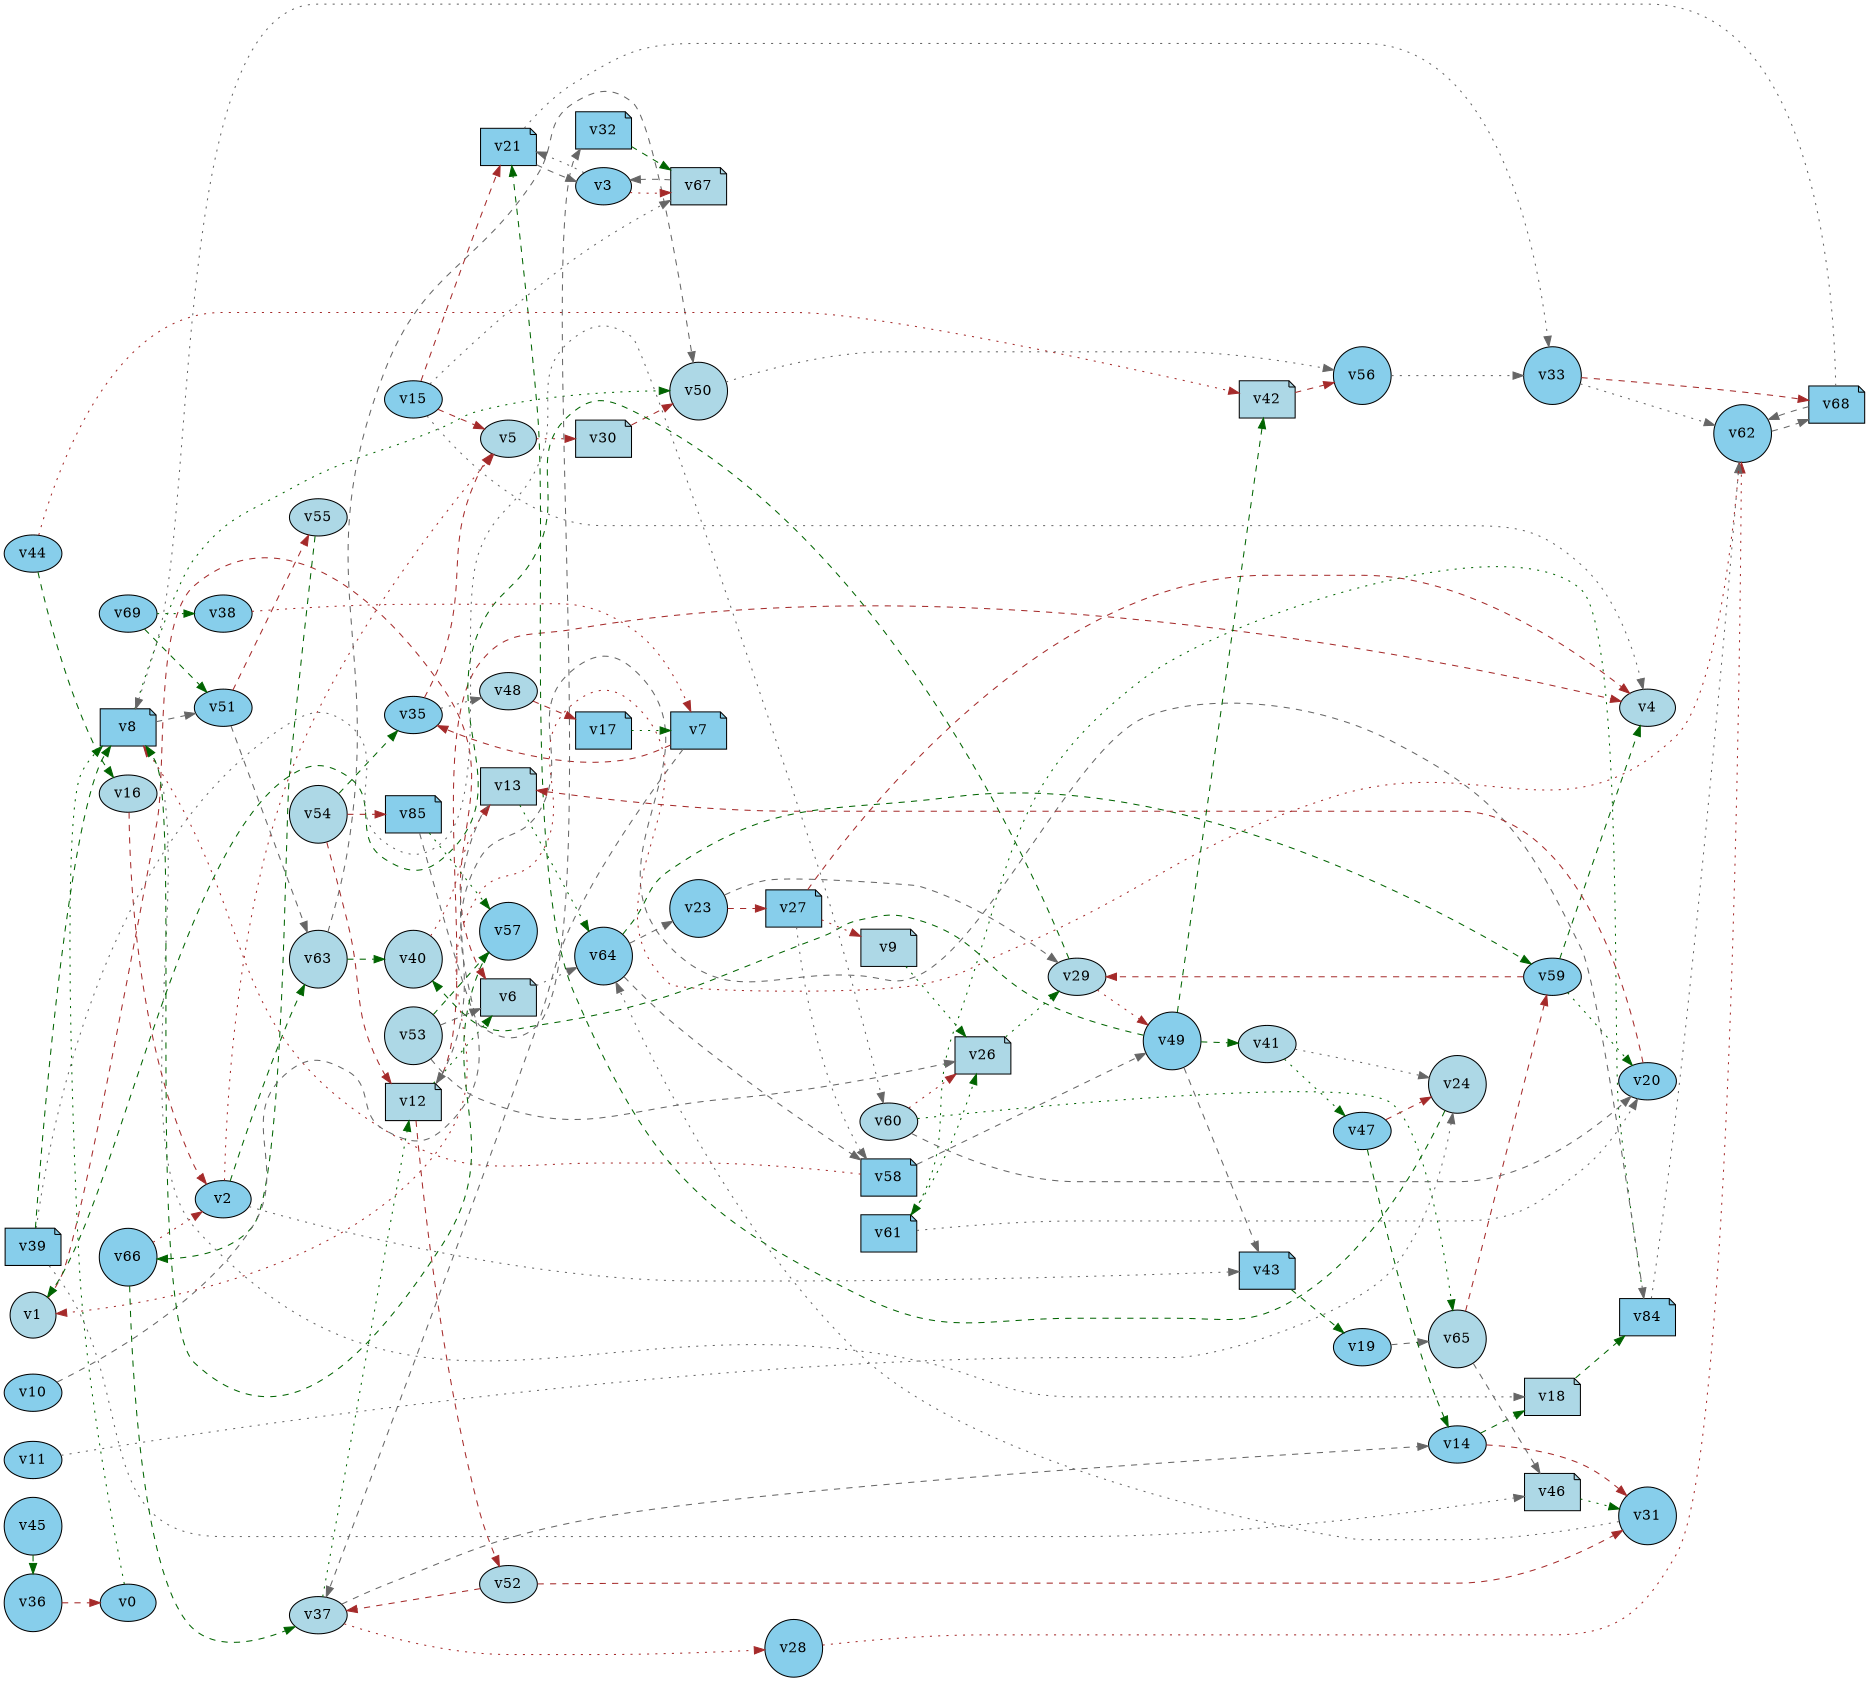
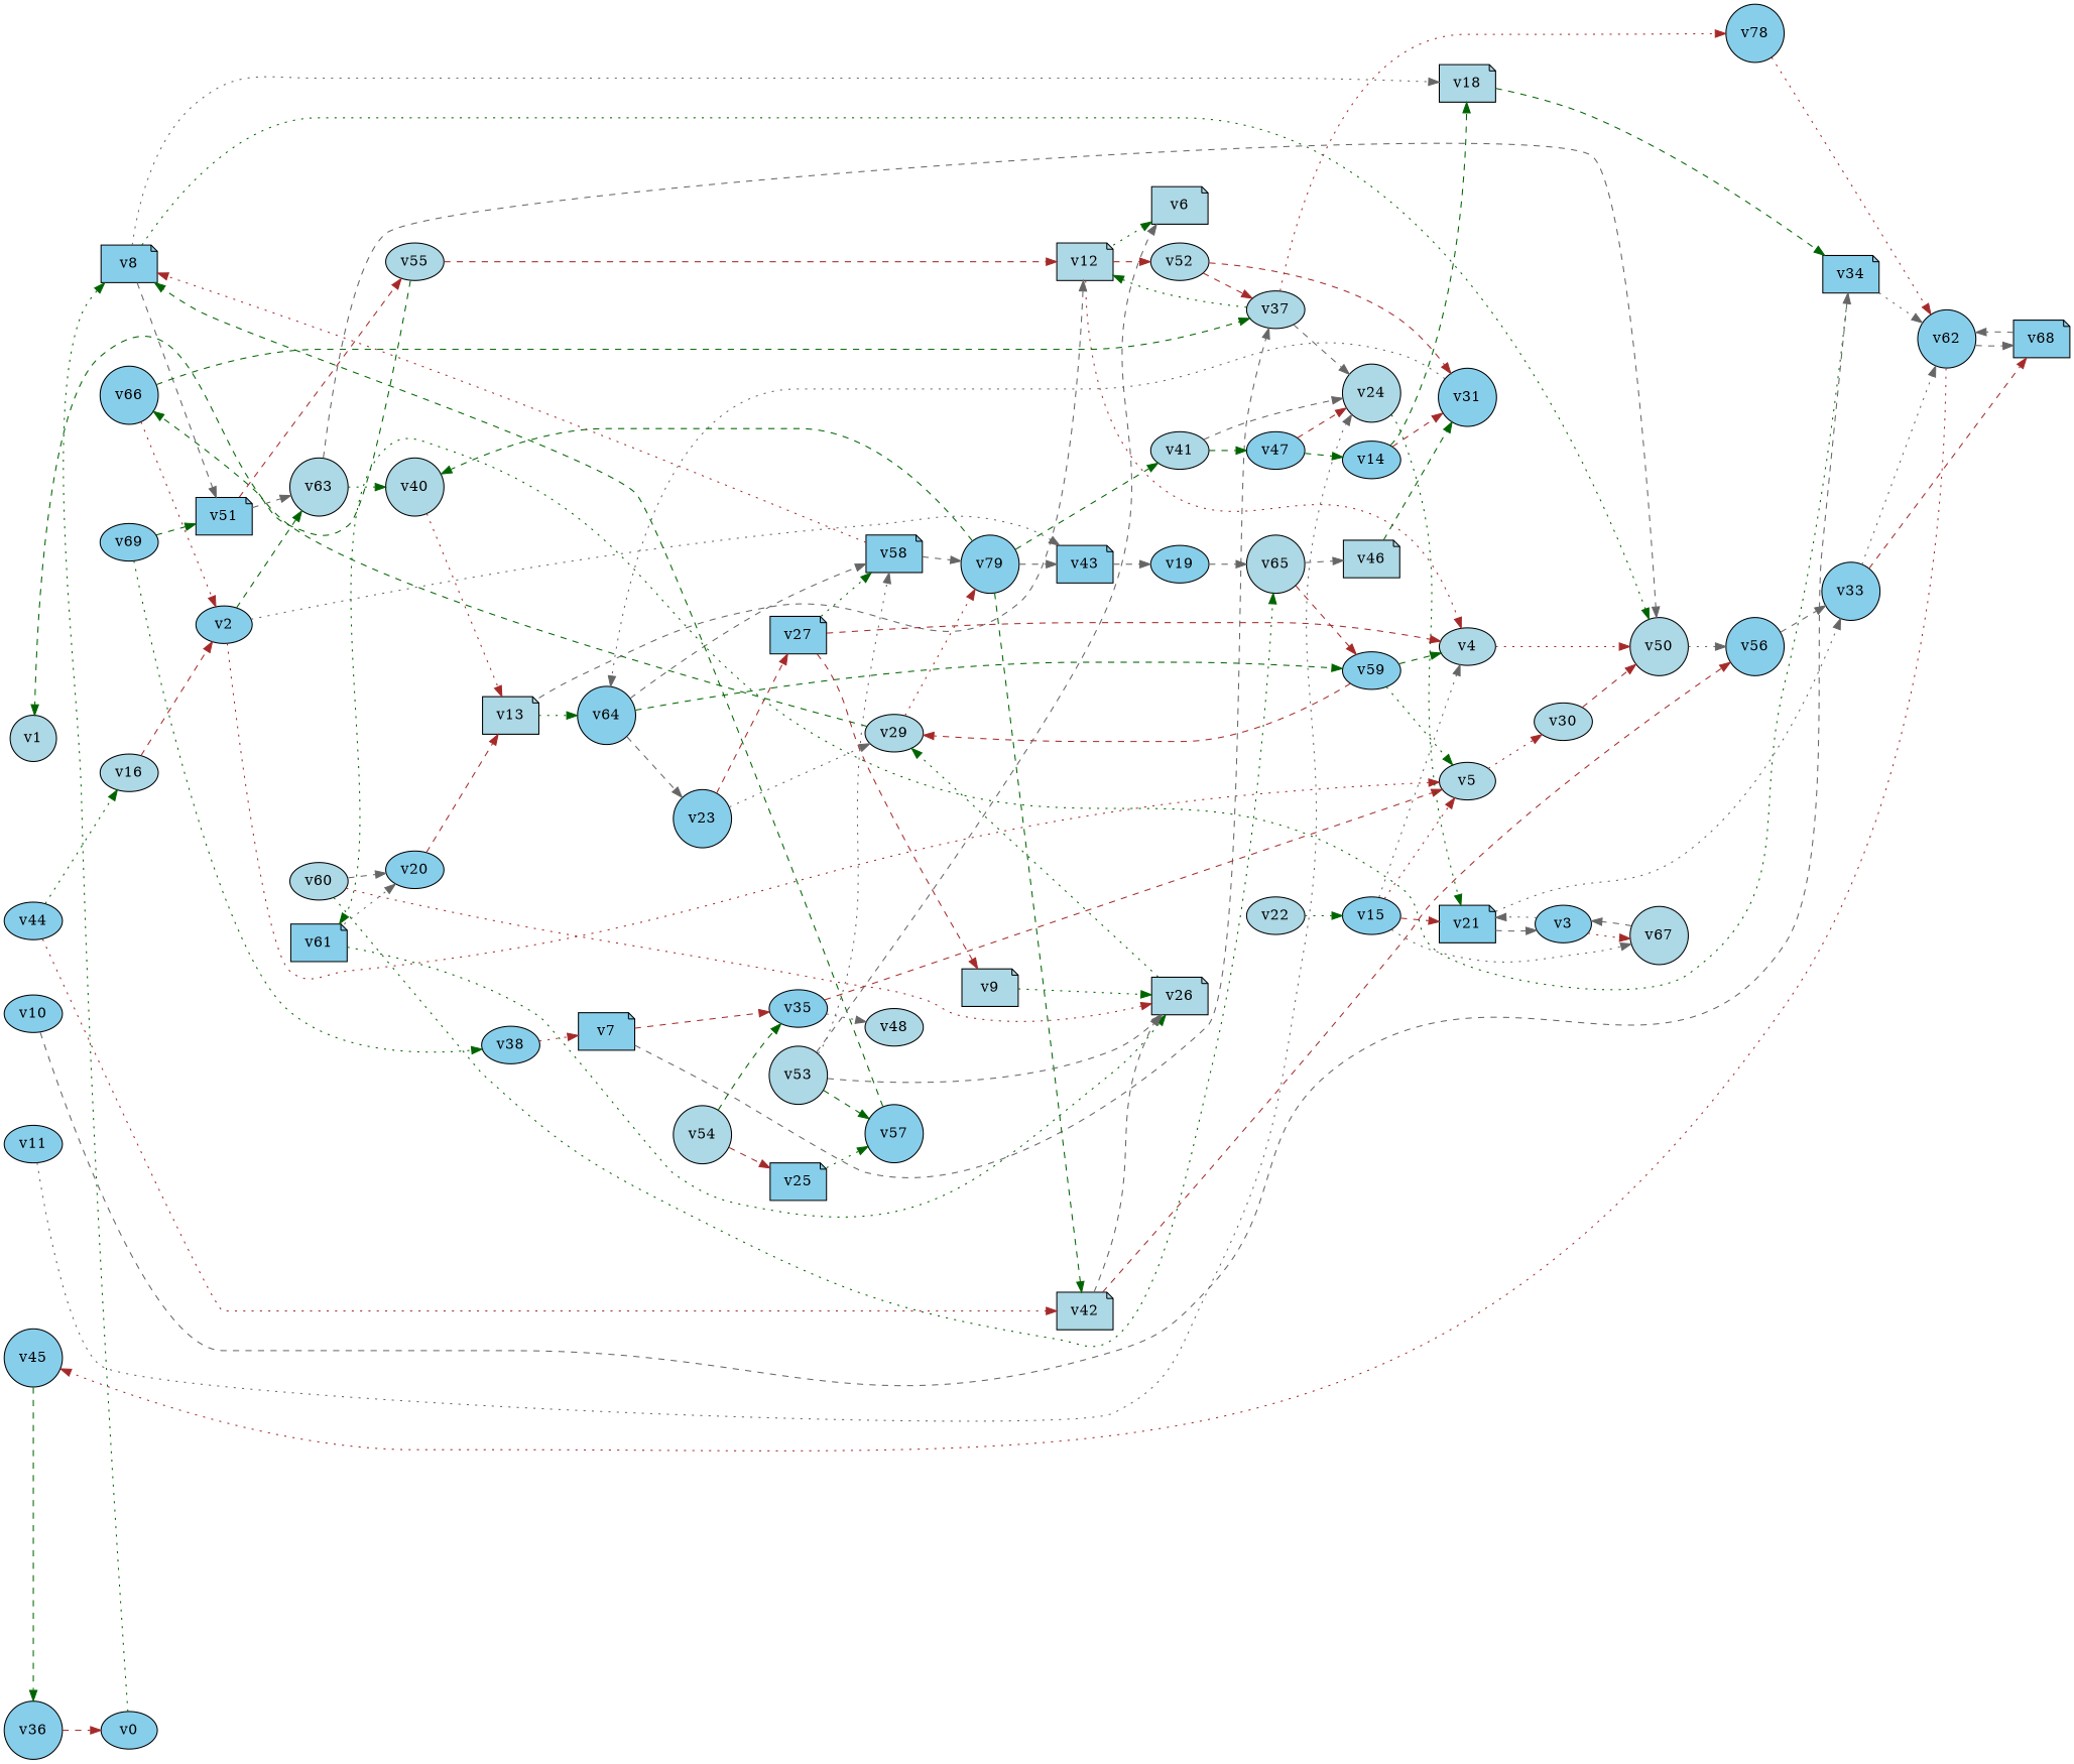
  digraph {
    rankdir=LR
    node [fillcolor=skyblue player=0 shape=ellipse style=filled]
    edge [color=gray40 style=dashed]
    v8 [shape=note]
    v0
    v50 [fillcolor=lightblue shape=circle]
    v18 [fillcolor=lightblue shape=note]
-   v51 [player=1]
+   v51 [player=1 shape=note]
    v1 [fillcolor=lightblue player=1 shape=circle]
    v6 [fillcolor=lightblue player=1 shape=note]
    v64 [player=1 shape=circle]
    v5 [fillcolor=lightblue player=1]
    v2
    v43 [shape=note]
    v63 [fillcolor=lightblue shape=circle]
-   v30 [fillcolor=lightblue shape=note]
+   v30 [fillcolor=lightblue]
    v19
    v40 [fillcolor=lightblue shape=circle]
    v21 [shape=note]
    v3
-   v67 [fillcolor=lightblue shape=note]
+   v67 [fillcolor=lightblue shape=circle]
    v33 [shape=circle]
    v4 [fillcolor=lightblue]
    v56 [shape=circle]
    v23 [player=1 shape=circle]
    v58 [shape=note]
    v59 [player=1]
    v7 [player=1 shape=note]
    v35 [player=1]
    v37 [fillcolor=lightblue player=1]
    v48 [fillcolor=lightblue player=1]
    v12 [fillcolor=lightblue shape=note]
    v14
-   v28 [shape=circle]
-   v34 [player=1 shape=note label=v84]
+   v28 [shape=circle label=v78]
+   v34 [player=1 shape=note]
    v55 [fillcolor=lightblue player=1]
    v9 [fillcolor=lightblue player=1 shape=note]
    v26 [fillcolor=lightblue player=1 shape=note]
    v29 [fillcolor=lightblue]
    v10
    v62 [player=1 shape=circle]
    v61 [shape=note]
    v24 [fillcolor=lightblue player=1 shape=circle]
    v11
    v52 [fillcolor=lightblue]
    v31 [shape=circle]
    v13 [fillcolor=lightblue player=1 shape=note]
    v15 [player=1]
    v16 [fillcolor=lightblue]
-   v17 [shape=note]
    v65 [fillcolor=lightblue shape=circle]
    v46 [fillcolor=lightblue shape=note]
    v20 [player=1]
    v68 [shape=note]
+   v22 [fillcolor=lightblue player=1]
    v27 [player=1 shape=note]
-   v49 [shape=circle]
-   v25 [shape=note label=v85]
-   v32 [player=1 shape=note]
+   v49 [shape=circle label=v79]
+   v25 [shape=note]
    v57 [shape=circle]
    v45 [shape=circle]
    v41 [fillcolor=lightblue]
    v42 [fillcolor=lightblue player=1 shape=note]
    v36 [player=1 shape=circle]
    v38 [player=1]
-   v39 [shape=note]
    v60 [fillcolor=lightblue player=1]
    v47
    v44
    v66 [player=1 shape=circle]
    v69 [player=1]
    v53 [fillcolor=lightblue shape=circle]
    v54 [fillcolor=lightblue player=1 shape=circle]
    v8 -> v50 [color=darkgreen style=dotted]
    v8 -> v18 [style=dotted]
    v8 -> v51
    v0 -> v8 [color=darkgreen constraint="t mod 4 == 1" style=dotted]
    v50 -> v56 [style=dotted]
    v18 -> v34 [color=darkgreen]
    v51 -> v63
    v51 -> v55 [color=brown]
-   v1 -> v6 [color=brown constraint="t mod 3 == 1"]
-   v6 -> v64 [style=dotted]
    v64 -> v23
    v64 -> v58
    v64 -> v59 [color=darkgreen]
    v5 -> v30 [color=brown style=dotted]
    v2 -> v5 [color=brown style=dotted]
    v2 -> v43 [style=dotted]
    v2 -> v63 [color=darkgreen]
-   v43 -> v19 [color=darkgreen]
+   v43 -> v19
    v63 -> v50 [constraint="t mod 4 == 1"]
-   v63 -> v40 [color=darkgreen]
+   v63 -> v40 [color=darkgreen style=dotted]
    v30 -> v50 [color=brown]
    v19 -> v65
    v40 -> v13 [color=brown style=dotted]
    v21 -> v3
    v21 -> v33 [style=dotted]
    v3 -> v21 [style=dotted]
    v3 -> v67 [color=brown style=dotted]
    v67 -> v3 [constraint="t < 14"]
    v33 -> v62 [style=dotted]
    v33 -> v68 [color=brown]
-   v56 -> v33 [style=dotted]
-   v23 -> v29
+   v4 -> v50 [color=brown style=dotted]
+   v56 -> v33
+   v23 -> v29 [style=dotted]
    v23 -> v27 [color=brown]
    v58 -> v8 [color=brown style=dotted]
    v58 -> v49
    v59 -> v4 [color=darkgreen]
    v59 -> v29 [color=brown]
-   v59 -> v20 [color=darkgreen style=dotted]
+   v59 -> v5 [color=darkgreen style=dotted]
    v7 -> v35 [color=brown]
    v7 -> v37 [constraint="t mod 3 == 1"]
    v35 -> v5 [color=brown]
    v35 -> v48 [style=dotted]
    v37 -> v12 [color=darkgreen style=dotted]
-   v37 -> v14
+   v37 -> v24
    v37 -> v28 [color=brown style=dotted]
-   v48 -> v17 [color=brown]
    v12 -> v6 [color=darkgreen style=dotted]
-   v12 -> v4 [color=brown]
+   v12 -> v4 [color=brown style=dotted]
    v12 -> v52 [color=brown]
    v14 -> v18 [color=darkgreen]
    v14 -> v31 [color=brown]
    v28 -> v62 [color=brown style=dotted]
    v34 -> v62 [style=dotted]
    v34 -> v61 [color=darkgreen constraint="t < 14" style=dotted]
    v55 -> v66 [color=darkgreen constraint="t < 7"]
    v9 -> v26 [color=darkgreen style=dotted]
    v26 -> v29 [color=darkgreen style=dotted]
    v29 -> v1 [color=darkgreen constraint="t mod 4 == 2"]
    v29 -> v49 [color=brown style=dotted]
    v10 -> v34 [constraint="t mod 4 == 0"]
    v62 -> v68
-   v62 -> v1 [color=brown constraint="t < 7" style=dotted]
+   v62 -> v45 [color=brown constraint="t < 7" style=dotted]
    v61 -> v26 [color=darkgreen style=dotted]
    v61 -> v20 [style=dotted]
-   v24 -> v21 [color=darkgreen constraint="t mod 2 == 1"]
+   v24 -> v21 [color=darkgreen constraint="t mod 2 == 1" style=dotted]
    v11 -> v24 [constraint="t >= 5" style=dotted]
    v52 -> v37 [color=brown]
    v52 -> v31 [color=brown]
    v31 -> v64 [style=dotted]
    v13 -> v64 [color=darkgreen style=dotted]
    v13 -> v12 [constraint="t < 15"]
-   v15 -> v5 [color=brown]
+   v15 -> v5 [color=brown style=dotted]
    v15 -> v21 [color=brown]
    v15 -> v67 [style=dotted]
    v15 -> v4 [style=dotted]
    v16 -> v2 [color=brown]
-   v17 -> v7 [color=darkgreen style=dotted]
    v65 -> v59 [color=brown]
    v65 -> v46
-   v46 -> v31 [color=darkgreen style=dotted]
+   v46 -> v31 [color=darkgreen]
    v20 -> v13 [color=brown]
-   v68 -> v8 [style=dotted]
    v68 -> v62
+   v22 -> v15 [color=darkgreen style=dotted]
    v27 -> v4 [color=brown]
-   v27 -> v58 [style=dotted]
-   v27 -> v9 [color=brown style=dotted]
+   v27 -> v58 [color=darkgreen style=dotted]
+   v27 -> v9 [color=brown]
    v49 -> v43
    v49 -> v40 [color=darkgreen]
    v49 -> v41 [color=darkgreen]
    v49 -> v42 [color=darkgreen]
-   v25 -> v32 [constraint="t < 14"]
    v25 -> v57 [color=darkgreen style=dotted]
-   v32 -> v67 [color=darkgreen]
    v57 -> v8 [color=darkgreen constraint="t >= 4"]
    v45 -> v36 [color=darkgreen constraint="t >= 5"]
-   v41 -> v24 [style=dotted]
-   v41 -> v47 [color=darkgreen style=dotted]
+   v41 -> v24
+   v41 -> v47 [color=darkgreen]
    v42 -> v56 [color=brown]
+   v42 -> v26
    v36 -> v0 [color=brown]
    v38 -> v7 [color=brown style=dotted]
-   v39 -> v8 [color=darkgreen]
-   v39 -> v46 [style=dotted]
-   v39 -> v60 [constraint="t >= 1" style=dotted]
    v60 -> v26 [color=brown style=dotted]
    v60 -> v65 [color=darkgreen constraint="t mod 3 == 0" style=dotted]
    v60 -> v20
    v47 -> v14 [color=darkgreen]
    v47 -> v24 [color=brown]
-   v44 -> v16 [color=darkgreen]
+   v44 -> v16 [color=darkgreen style=dotted]
    v44 -> v42 [color=brown style=dotted]
    v66 -> v2 [color=brown style=dotted]
    v66 -> v37 [color=darkgreen]
    v69 -> v51 [color=darkgreen]
    v69 -> v38 [color=darkgreen style=dotted]
    v53 -> v6 [constraint="t mod 2 == 1"]
+   v53 -> v58 [style=dotted]
    v53 -> v26
    v53 -> v57 [color=darkgreen]
    v54 -> v35 [color=darkgreen]
-   v54 -> v12 [color=brown]
+   v55 -> v12 [color=brown]
    v54 -> v25 [color=brown]
  }
